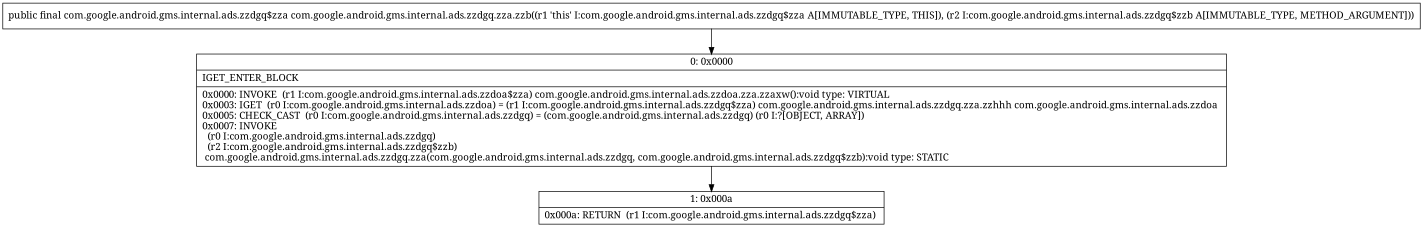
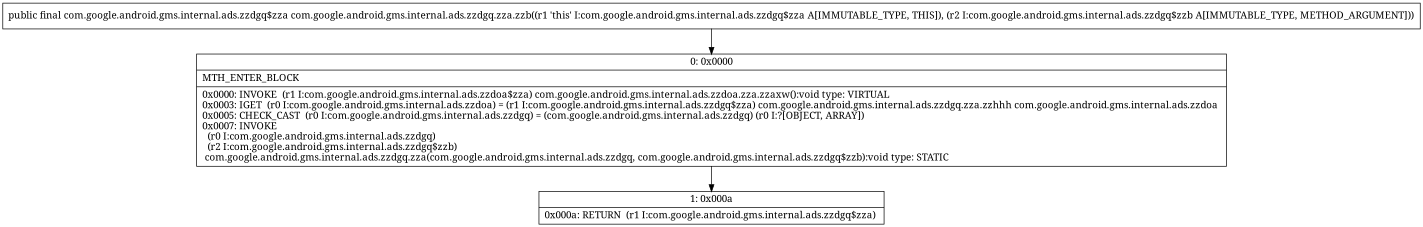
  digraph {
    fontname="Noto Serif"
    node [shape=record fontname="Noto Serif"]
    edge [fontname="Noto Serif"]
-   n1 [label="{0\:\ 0x0000|IGET_ENTER_BLOCK\l|0x0000: INVOKE  (r1 I:com.google.android.gms.internal.ads.zzdoa$zza) com.google.android.gms.internal.ads.zzdoa.zza.zzaxw():void type: VIRTUAL \l0x0003: IGET  (r0 I:com.google.android.gms.internal.ads.zzdoa) = (r1 I:com.google.android.gms.internal.ads.zzdgq$zza) com.google.android.gms.internal.ads.zzdgq.zza.zzhhh com.google.android.gms.internal.ads.zzdoa \l0x0005: CHECK_CAST  (r0 I:com.google.android.gms.internal.ads.zzdgq) = (com.google.android.gms.internal.ads.zzdgq) (r0 I:?[OBJECT, ARRAY]) \l0x0007: INVOKE  \l  (r0 I:com.google.android.gms.internal.ads.zzdgq)\l  (r2 I:com.google.android.gms.internal.ads.zzdgq$zzb)\l com.google.android.gms.internal.ads.zzdgq.zza(com.google.android.gms.internal.ads.zzdgq, com.google.android.gms.internal.ads.zzdgq$zzb):void type: STATIC \l}"]
+   n1 [label="{0\:\ 0x0000|MTH_ENTER_BLOCK\l|0x0000: INVOKE  (r1 I:com.google.android.gms.internal.ads.zzdoa$zza) com.google.android.gms.internal.ads.zzdoa.zza.zzaxw():void type: VIRTUAL \l0x0003: IGET  (r0 I:com.google.android.gms.internal.ads.zzdoa) = (r1 I:com.google.android.gms.internal.ads.zzdgq$zza) com.google.android.gms.internal.ads.zzdgq.zza.zzhhh com.google.android.gms.internal.ads.zzdoa \l0x0005: CHECK_CAST  (r0 I:com.google.android.gms.internal.ads.zzdgq) = (com.google.android.gms.internal.ads.zzdgq) (r0 I:?[OBJECT, ARRAY]) \l0x0007: INVOKE  \l  (r0 I:com.google.android.gms.internal.ads.zzdgq)\l  (r2 I:com.google.android.gms.internal.ads.zzdgq$zzb)\l com.google.android.gms.internal.ads.zzdgq.zza(com.google.android.gms.internal.ads.zzdgq, com.google.android.gms.internal.ads.zzdgq$zzb):void type: STATIC \l}"]
    n2 [label="{1\:\ 0x000a|0x000a: RETURN  (r1 I:com.google.android.gms.internal.ads.zzdgq$zza) \l}"]
    n3 [label="{public final com.google.android.gms.internal.ads.zzdgq$zza com.google.android.gms.internal.ads.zzdgq.zza.zzb((r1 'this' I:com.google.android.gms.internal.ads.zzdgq$zza A[IMMUTABLE_TYPE, THIS]), (r2 I:com.google.android.gms.internal.ads.zzdgq$zzb A[IMMUTABLE_TYPE, METHOD_ARGUMENT])) }"]
    n1 -> n2
    n3 -> n1
  }
